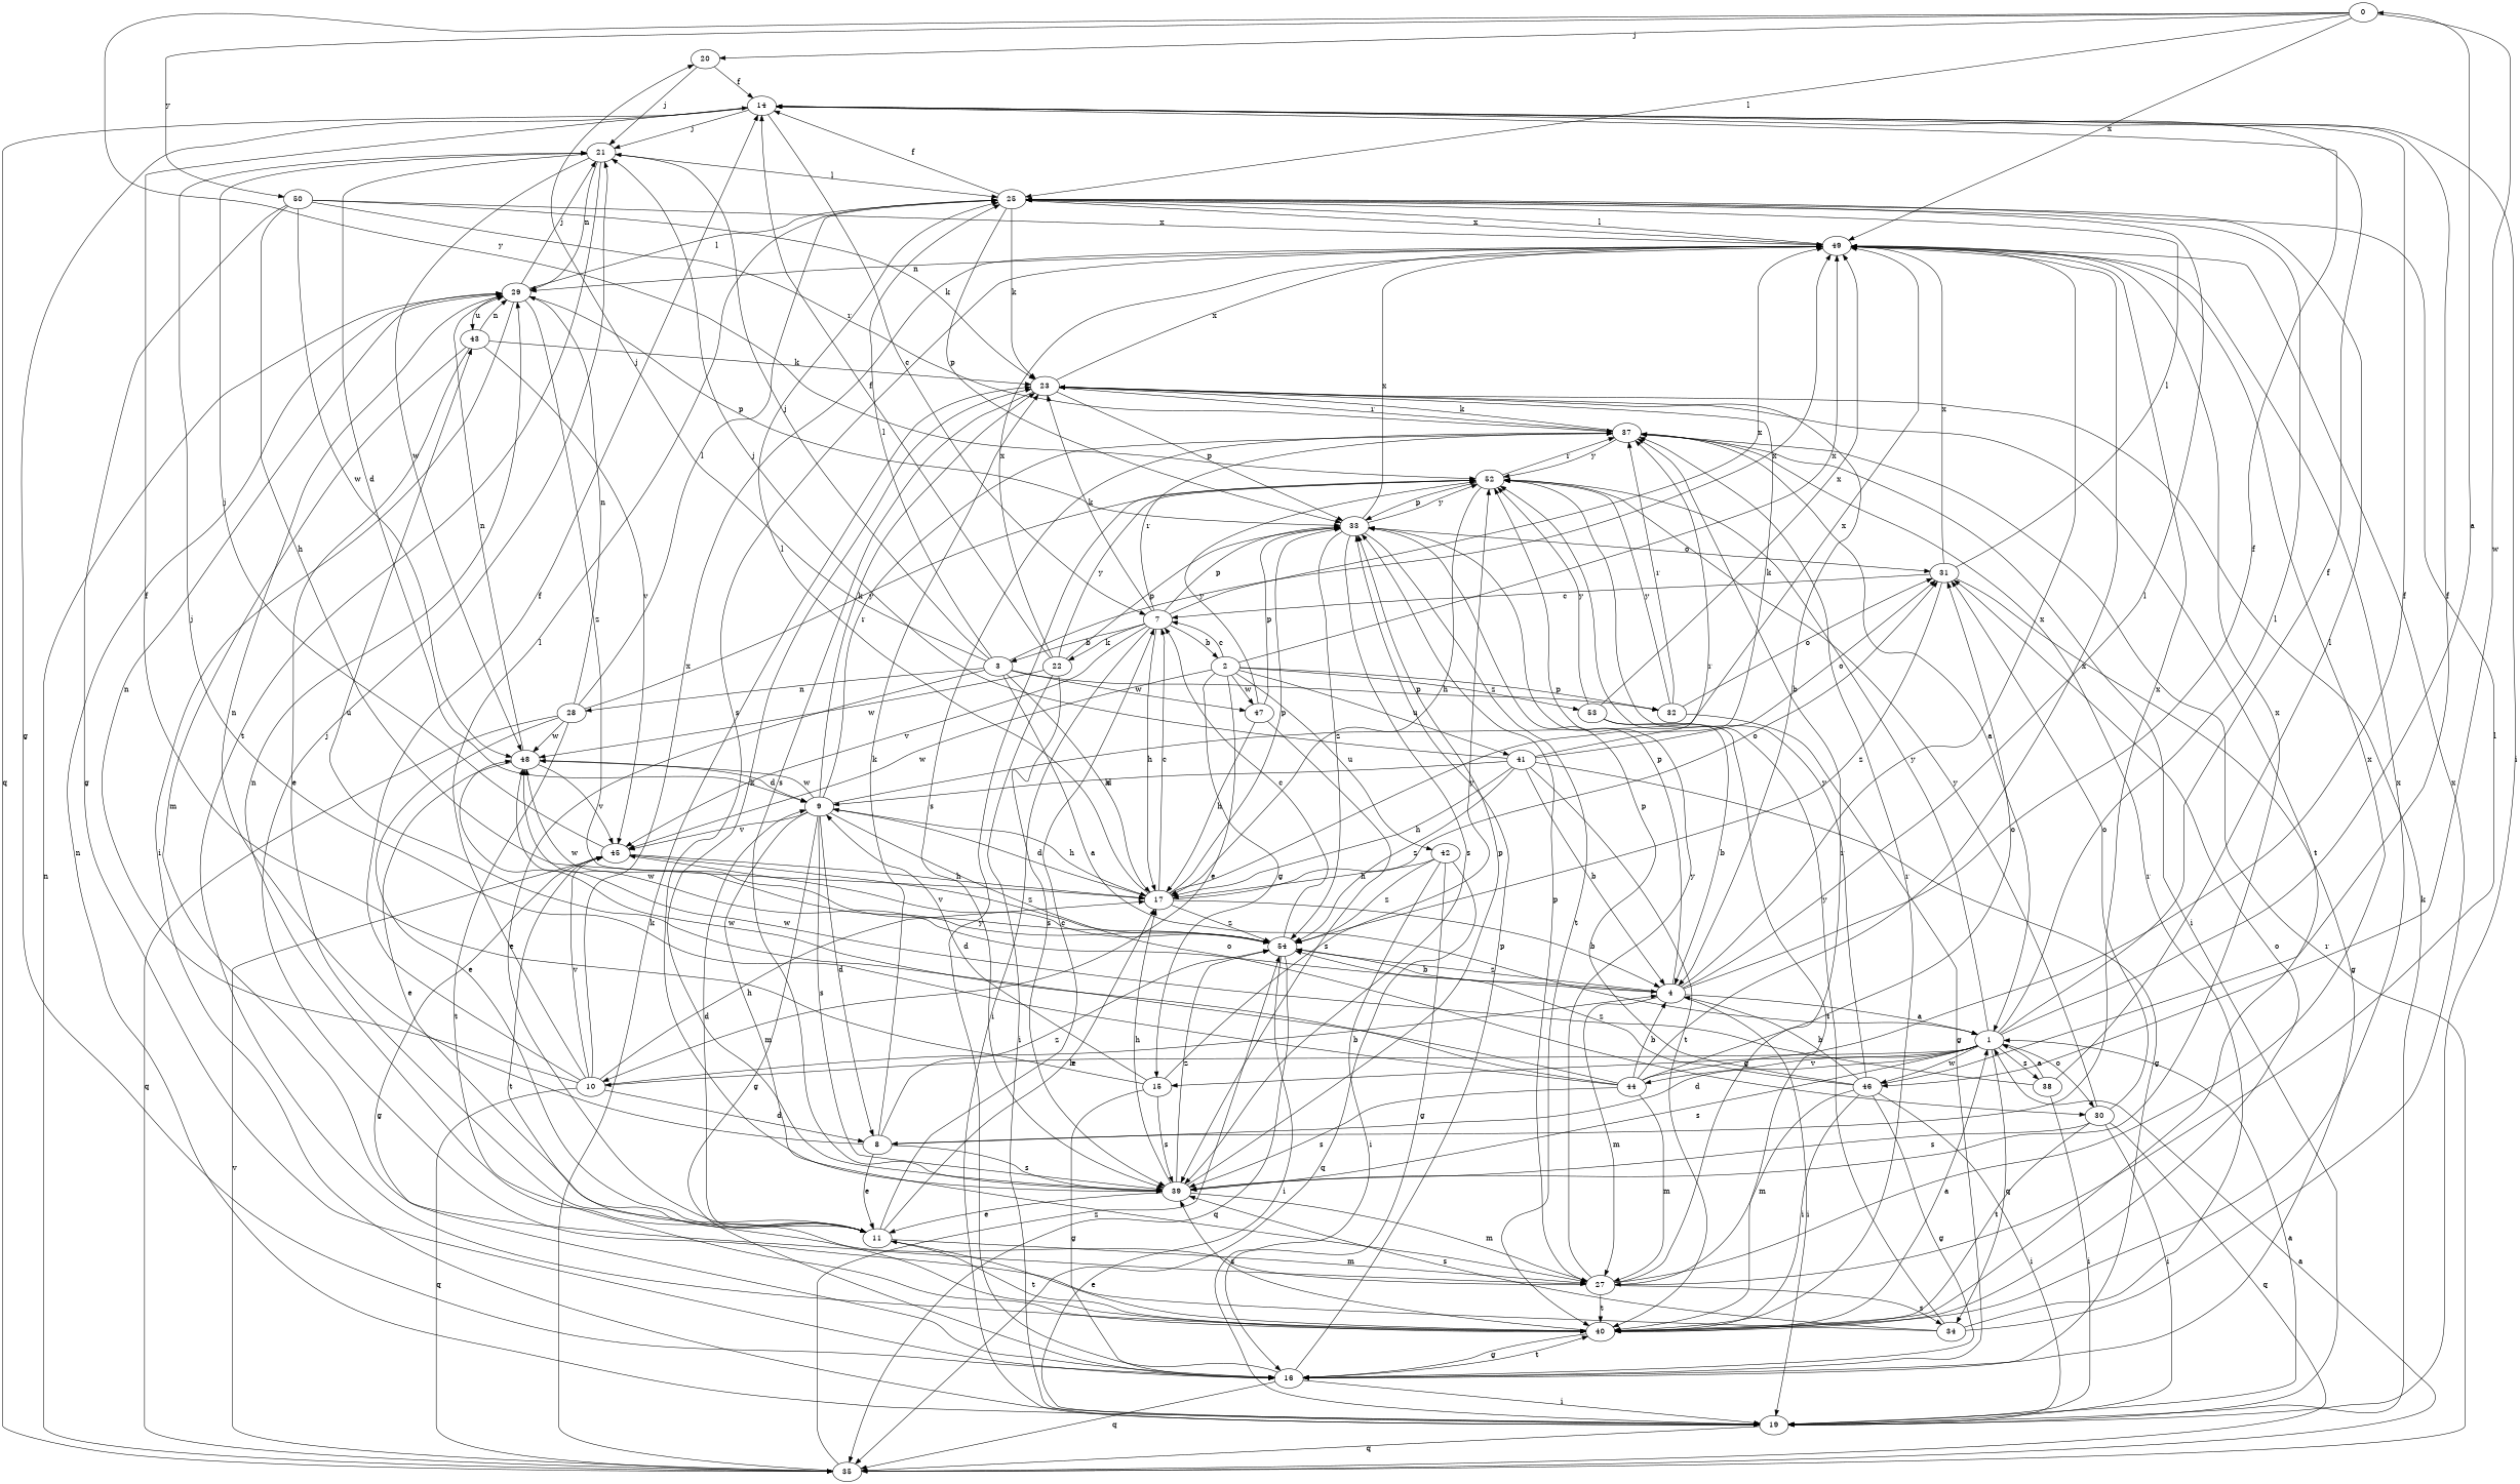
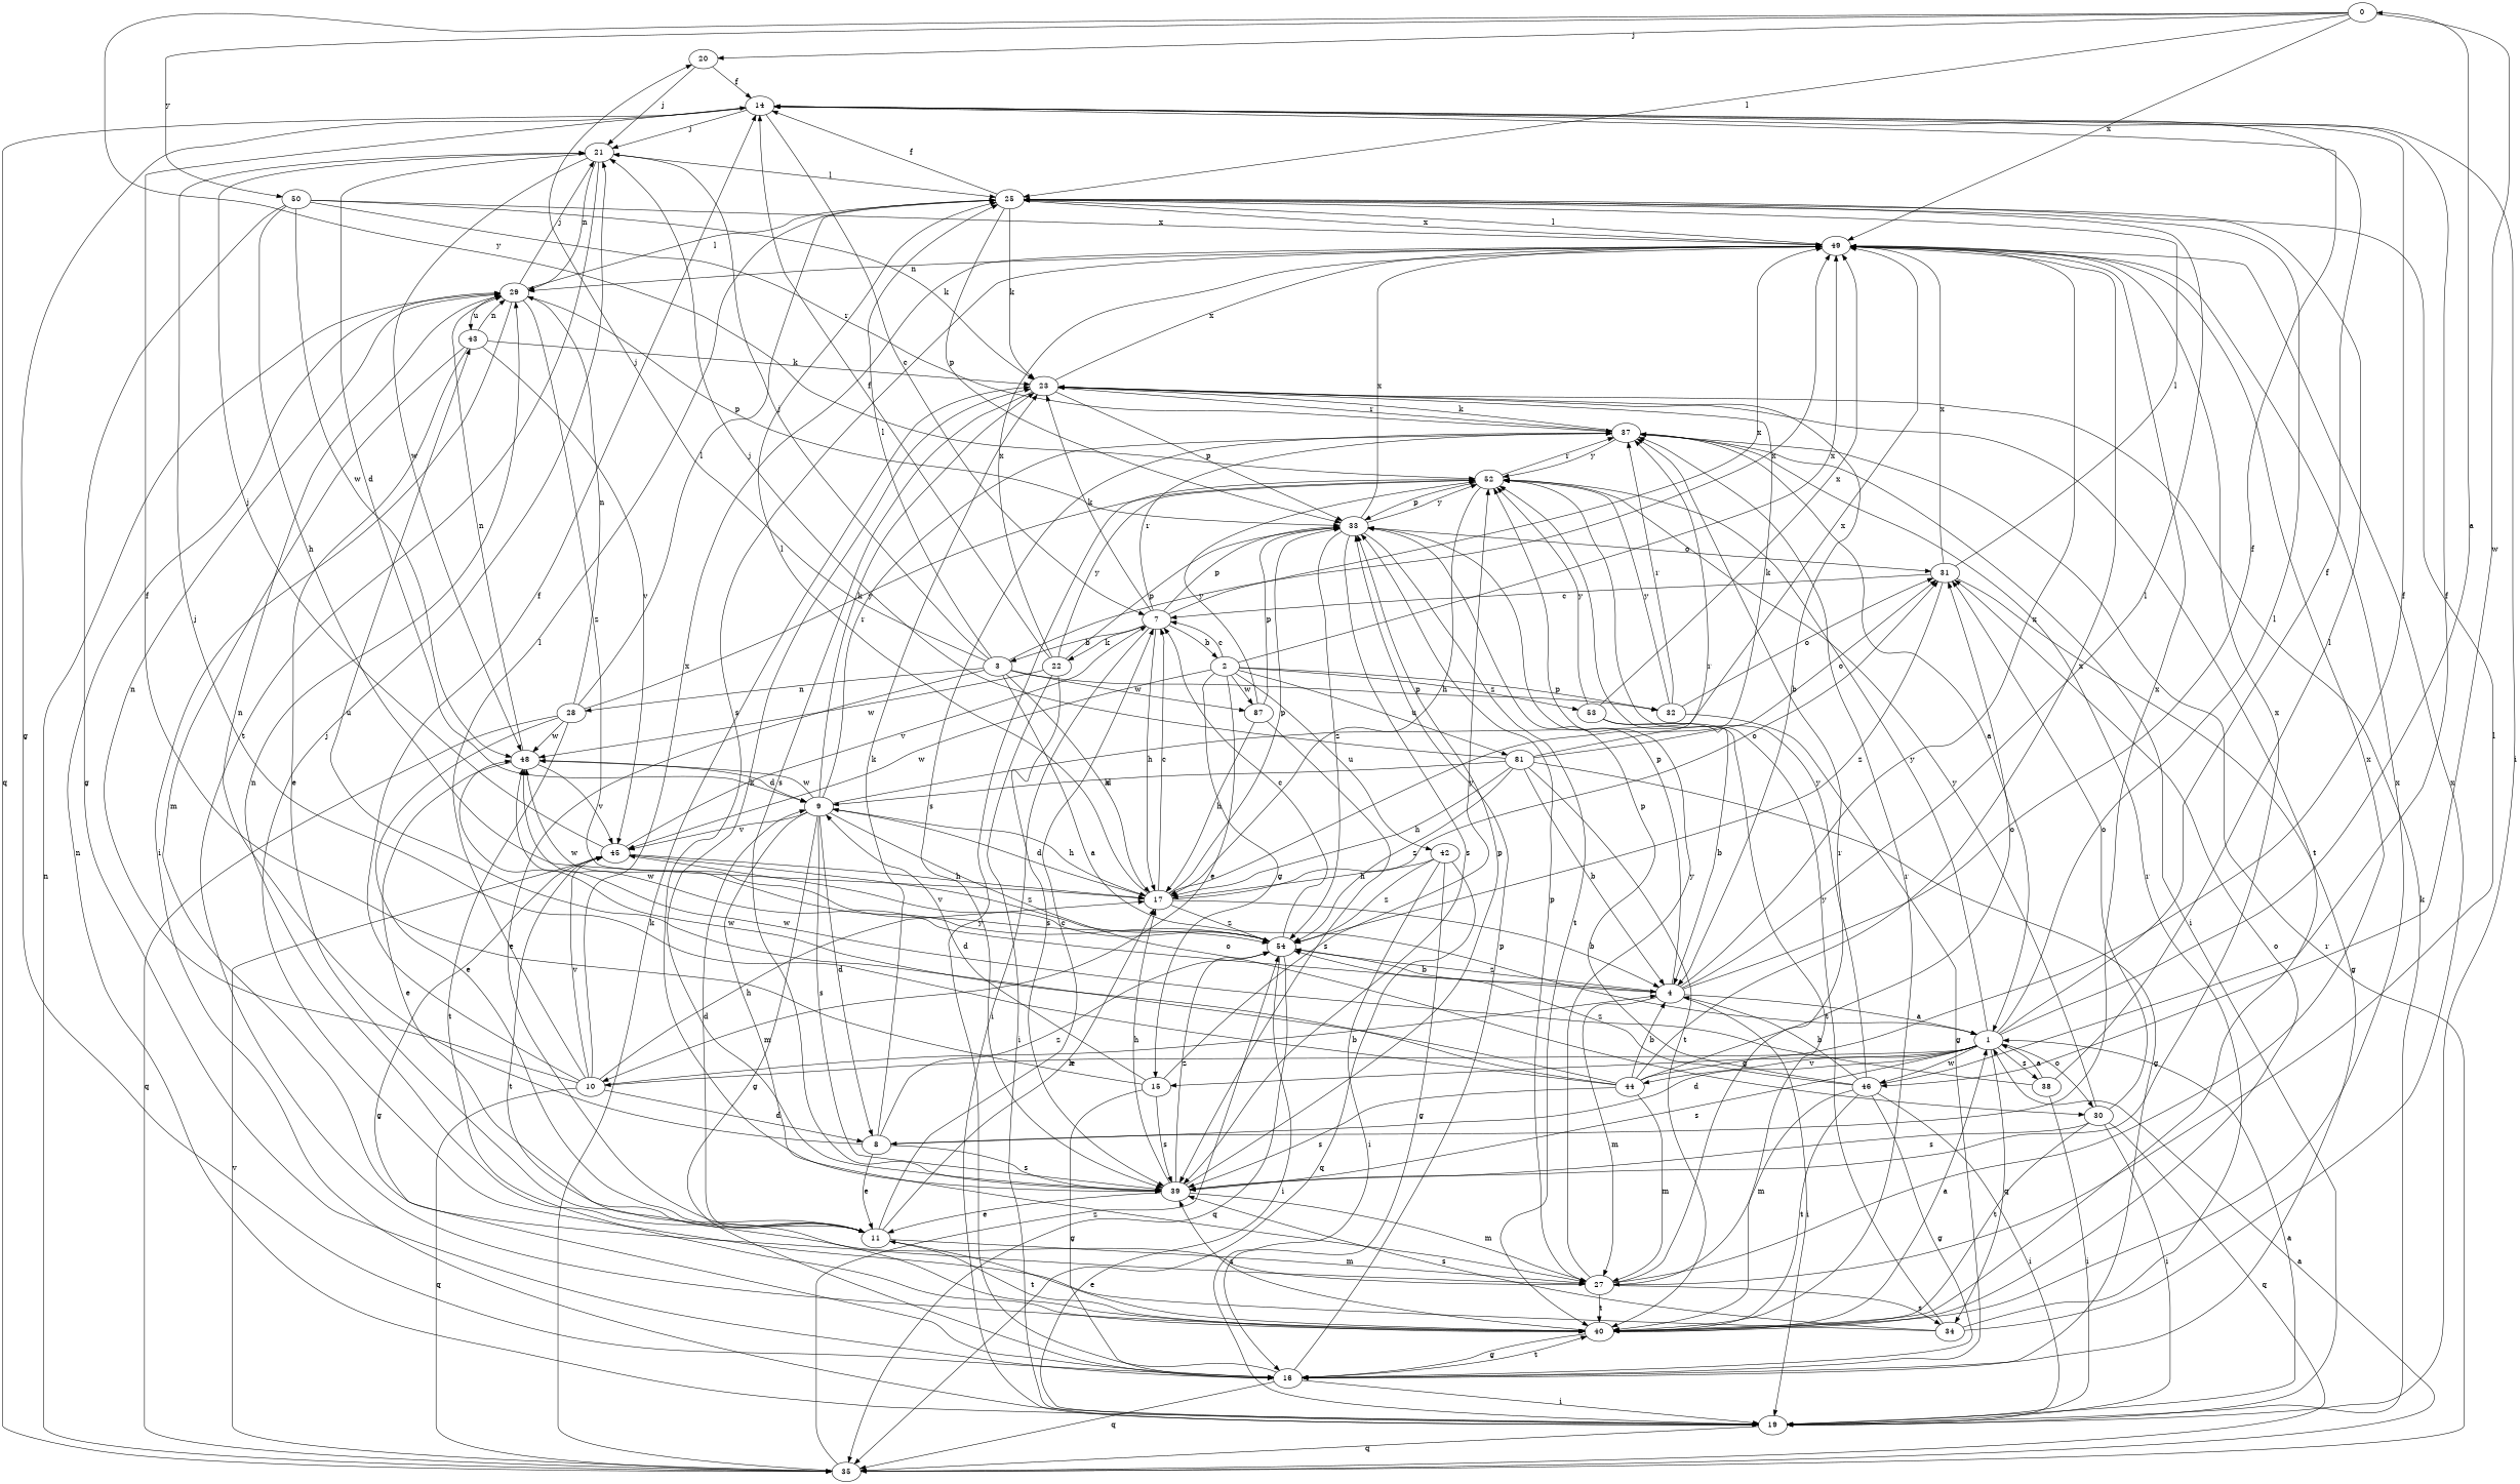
  strict digraph {
    0
    20
    25
    46
    49
    50
    52
    14
    21
    33
    23
    4
    19
    27
    54
    16
    40
    39
    29
    17
    48
    37
    1
    8
    10
    15
    30
    34
    38
    44
    11
    45
    35
    7
    9
    31
    43
    2
    32
-   41
+   41 [label=81]
    42
-   47
+   47 [label=87]
    53
    3
    22
    28
    0 -> 20 [label=j]
    0 -> 25 [label=l]
    0 -> 46 [label=w]
    0 -> 49 [label=x]
    0 -> 50 [label=y]
    0 -> 52 [label=y]
    20 -> 14 [label=f]
    20 -> 21 [label=j]
    25 -> 49 [label=x]
    25 -> 14 [label=f]
    25 -> 33 [label=p]
    25 -> 23 [label=k]
    46 -> 52 [label=y]
    46 -> 14 [label=f]
    46 -> 33 [label=p]
    46 -> 4 [label=b]
    46 -> 19 [label=i]
    46 -> 27 [label=m]
    46 -> 54 [label=z]
    46 -> 16 [label=g]
-   46 -> 40 [label=i]
+   46 -> 40 [label=t]
    49 -> 25 [label=l]
    49 -> 39 [label=s]
    49 -> 29 [label=n]
    50 -> 49 [label=x]
    50 -> 23 [label=k]
    50 -> 16 [label=g]
    50 -> 17 [label=h]
    50 -> 48 [label=w]
    50 -> 37 [label=r]
    52 -> 33 [label=p]
    52 -> 17 [label=h]
    52 -> 37 [label=r]
    14 -> 21 [label=j]
    14 -> 19 [label=i]
    14 -> 16 [label=g]
    14 -> 35 [label=q]
    14 -> 7 [label=c]
    21 -> 25 [label=l]
    21 -> 40 [label=t]
    21 -> 29 [label=n]
    21 -> 48 [label=w]
    21 -> 9 [label=d]
    33 -> 49 [label=x]
    33 -> 52 [label=y]
    33 -> 54 [label=z]
    33 -> 40 [label=t]
    33 -> 39 [label=s]
    33 -> 31 [label=o]
    23 -> 49 [label=x]
    23 -> 33 [label=p]
    23 -> 4 [label=b]
    23 -> 40 [label=t]
    23 -> 39 [label=s]
    23 -> 37 [label=r]
    4 -> 25 [label=l]
    4 -> 49 [label=x]
    4 -> 14 [label=f]
    4 -> 33 [label=p]
    4 -> 19 [label=i]
    4 -> 27 [label=m]
    4 -> 54 [label=z]
    4 -> 48 [label=w]
    4 -> 1 [label=a]
    19 -> 23 [label=k]
    19 -> 29 [label=n]
    19 -> 1 [label=a]
    19 -> 35 [label=q]
    27 -> 25 [label=l]
    27 -> 49 [label=x]
    27 -> 52 [label=y]
    27 -> 33 [label=p]
    27 -> 40 [label=t]
    27 -> 29 [label=n]
    27 -> 37 [label=r]
    27 -> 34 [label=s]
    54 -> 4 [label=b]
    54 -> 19 [label=i]
    54 -> 48 [label=w]
    54 -> 45 [label=v]
    54 -> 35 [label=q]
    54 -> 7 [label=c]
    16 -> 52 [label=y]
    16 -> 33 [label=p]
    16 -> 19 [label=i]
    16 -> 40 [label=t]
    16 -> 35 [label=q]
    40 -> 49 [label=x]
    40 -> 16 [label=g]
    40 -> 39 [label=s]
    40 -> 37 [label=r]
    40 -> 1 [label=a]
    40 -> 11 [label=e]
    40 -> 31 [label=o]
    39 -> 49 [label=x]
    39 -> 33 [label=p]
    39 -> 23 [label=k]
    39 -> 27 [label=m]
    39 -> 54 [label=z]
    39 -> 17 [label=h]
    39 -> 11 [label=e]
    29 -> 25 [label=l]
    29 -> 21 [label=j]
    29 -> 33 [label=p]
    29 -> 19 [label=i]
    29 -> 54 [label=z]
    29 -> 43 [label=u]
    17 -> 25 [label=l]
    17 -> 33 [label=p]
    17 -> 4 [label=b]
    17 -> 54 [label=z]
    17 -> 37 [label=r]
    17 -> 7 [label=c]
    17 -> 9 [label=d]
    17 -> 31 [label=o]
    48 -> 29 [label=n]
    48 -> 11 [label=e]
    48 -> 45 [label=v]
    48 -> 9 [label=d]
    37 -> 52 [label=y]
    37 -> 23 [label=k]
    37 -> 19 [label=i]
    37 -> 39 [label=s]
    37 -> 1 [label=a]
    1 -> 0 [label=a]
    1 -> 25 [label=l]
    1 -> 46 [label=w]
    1 -> 52 [label=y]
    1 -> 14 [label=f]
    1 -> 39 [label=s]
    1 -> 8 [label=d]
    1 -> 10 [label=e]
    1 -> 15 [label=g]
    1 -> 30 [label=o]
    1 -> 34 [label=q]
    1 -> 38 [label=s]
    1 -> 44 [label=v]
    8 -> 49 [label=x]
    8 -> 23 [label=k]
    8 -> 54 [label=z]
    8 -> 39 [label=s]
    8 -> 29 [label=n]
    8 -> 11 [label=e]
    10 -> 25 [label=l]
    10 -> 49 [label=x]
    10 -> 14 [label=f]
    10 -> 4 [label=b]
    10 -> 29 [label=n]
    10 -> 17 [label=h]
    10 -> 8 [label=d]
    10 -> 45 [label=v]
    10 -> 35 [label=q]
    15 -> 52 [label=y]
    15 -> 14 [label=f]
    15 -> 16 [label=g]
    15 -> 39 [label=s]
    15 -> 9 [label=d]
    30 -> 52 [label=y]
    30 -> 19 [label=i]
    30 -> 40 [label=t]
    30 -> 39 [label=s]
    30 -> 35 [label=q]
    30 -> 31 [label=o]
    34 -> 49 [label=x]
    34 -> 52 [label=y]
    34 -> 21 [label=j]
    34 -> 39 [label=s]
    34 -> 37 [label=r]
    38 -> 25 [label=l]
    38 -> 19 [label=i]
    38 -> 48 [label=w]
    38 -> 1 [label=a]
    44 -> 49 [label=x]
    44 -> 14 [label=f]
    44 -> 21 [label=j]
    44 -> 4 [label=b]
    44 -> 27 [label=m]
    44 -> 39 [label=s]
    44 -> 48 [label=w]
    44 -> 31 [label=o]
    44 -> 43 [label=u]
    11 -> 27 [label=m]
    11 -> 40 [label=t]
    11 -> 17 [label=h]
    11 -> 7 [label=c]
    11 -> 9 [label=d]
    45 -> 21 [label=j]
    45 -> 54 [label=z]
    45 -> 16 [label=g]
    45 -> 40 [label=t]
    45 -> 17 [label=h]
    35 -> 23 [label=k]
    35 -> 54 [label=z]
    35 -> 29 [label=n]
    35 -> 37 [label=r]
    35 -> 1 [label=a]
    35 -> 45 [label=v]
    7 -> 49 [label=x]
    7 -> 33 [label=p]
    7 -> 23 [label=k]
    7 -> 19 [label=i]
    7 -> 17 [label=h]
    7 -> 37 [label=r]
-   7 -> 45 [label=v]
+   45 -> 7 [label=v]
    7 -> 2 [label=b]
    7 -> 3 [label=b]
    7 -> 22 [label=k]
    9 -> 49 [label=x]
    9 -> 23 [label=k]
    9 -> 27 [label=m]
    9 -> 16 [label=g]
    9 -> 39 [label=s]
    9 -> 17 [label=h]
    9 -> 48 [label=w]
    9 -> 37 [label=r]
    9 -> 8 [label=d]
    9 -> 30 [label=o]
    9 -> 45 [label=v]
    31 -> 25 [label=l]
    31 -> 49 [label=x]
    31 -> 54 [label=z]
    31 -> 16 [label=g]
    31 -> 7 [label=c]
    43 -> 23 [label=k]
    43 -> 27 [label=m]
    43 -> 29 [label=n]
    43 -> 11 [label=e]
    43 -> 45 [label=v]
    2 -> 49 [label=x]
    2 -> 10 [label=e]
    2 -> 15 [label=g]
    2 -> 45 [label=w]
    2 -> 7 [label=c]
    2 -> 32 [label=p]
    2 -> 41 [label=u]
    2 -> 42 [label=u]
    2 -> 47 [label=w]
    2 -> 53 [label=z]
    32 -> 52 [label=y]
    32 -> 16 [label=g]
    32 -> 37 [label=r]
    32 -> 31 [label=o]
    41 -> 21 [label=j]
    41 -> 23 [label=k]
    41 -> 4 [label=b]
    41 -> 54 [label=z]
    41 -> 16 [label=g]
    41 -> 40 [label=t]
    41 -> 17 [label=h]
    41 -> 9 [label=d]
    41 -> 31 [label=o]
    42 -> 19 [label=i]
    42 -> 54 [label=z]
    42 -> 16 [label=g]
    42 -> 17 [label=h]
    42 -> 35 [label=q]
    47 -> 52 [label=y]
    47 -> 33 [label=p]
    47 -> 39 [label=s]
    47 -> 17 [label=h]
    53 -> 49 [label=x]
    53 -> 52 [label=y]
    53 -> 4 [label=b]
    53 -> 40 [label=t]
    3 -> 20 [label=j]
    3 -> 25 [label=l]
    3 -> 49 [label=x]
    3 -> 21 [label=j]
    3 -> 17 [label=h]
    3 -> 1 [label=a]
    3 -> 11 [label=e]
    3 -> 32 [label=p]
    3 -> 47 [label=w]
    3 -> 28 [label=n]
    22 -> 49 [label=x]
    22 -> 52 [label=y]
    22 -> 14 [label=f]
    22 -> 33 [label=p]
    22 -> 19 [label=i]
    22 -> 39 [label=s]
    22 -> 48 [label=w]
    28 -> 25 [label=l]
    28 -> 52 [label=y]
    28 -> 40 [label=t]
    28 -> 29 [label=n]
    28 -> 48 [label=w]
    28 -> 11 [label=e]
    28 -> 35 [label=q]
  }
